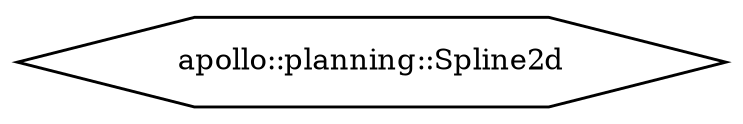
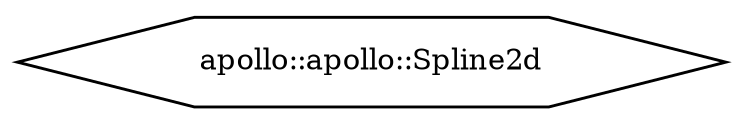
  digraph {
    rankdir=TB
    fontname="DejaVu Serif"
-   n1 [color=black fillcolor=white fontname="DejaVu Serif" fontsize=10 height=0.2 label="apollo::planning::Spline2d" shape=hexagon style=filled width=0.4]
+   n1 [color=black fillcolor=white fontname="DejaVu Serif" fontsize=10 height=0.2 label="apollo::apollo::Spline2d" shape=hexagon style=filled width=0.4]
  }
